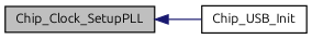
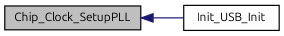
  digraph {
    rankdir=LR
    fontname=Ubuntu
    node [color=black fontname=Ubuntu fontsize=10 shape=record style=filled]
    n1 [fillcolor=grey75 fontcolor=black height=0.2 label=Chip_Clock_SetupPLL width=0.4]
-   n2 [fillcolor=white height=0.2 label=Chip_USB_Init width=0.4]
+   n2 [fillcolor=white height=0.2 label=Init_USB_Init width=0.4]
    n1 -> n2 [color=midnightblue dir=back fontname=Ubuntu fontsize=10 labelfontname=FreeSans labelfontsize=10 style=solid]
  }
